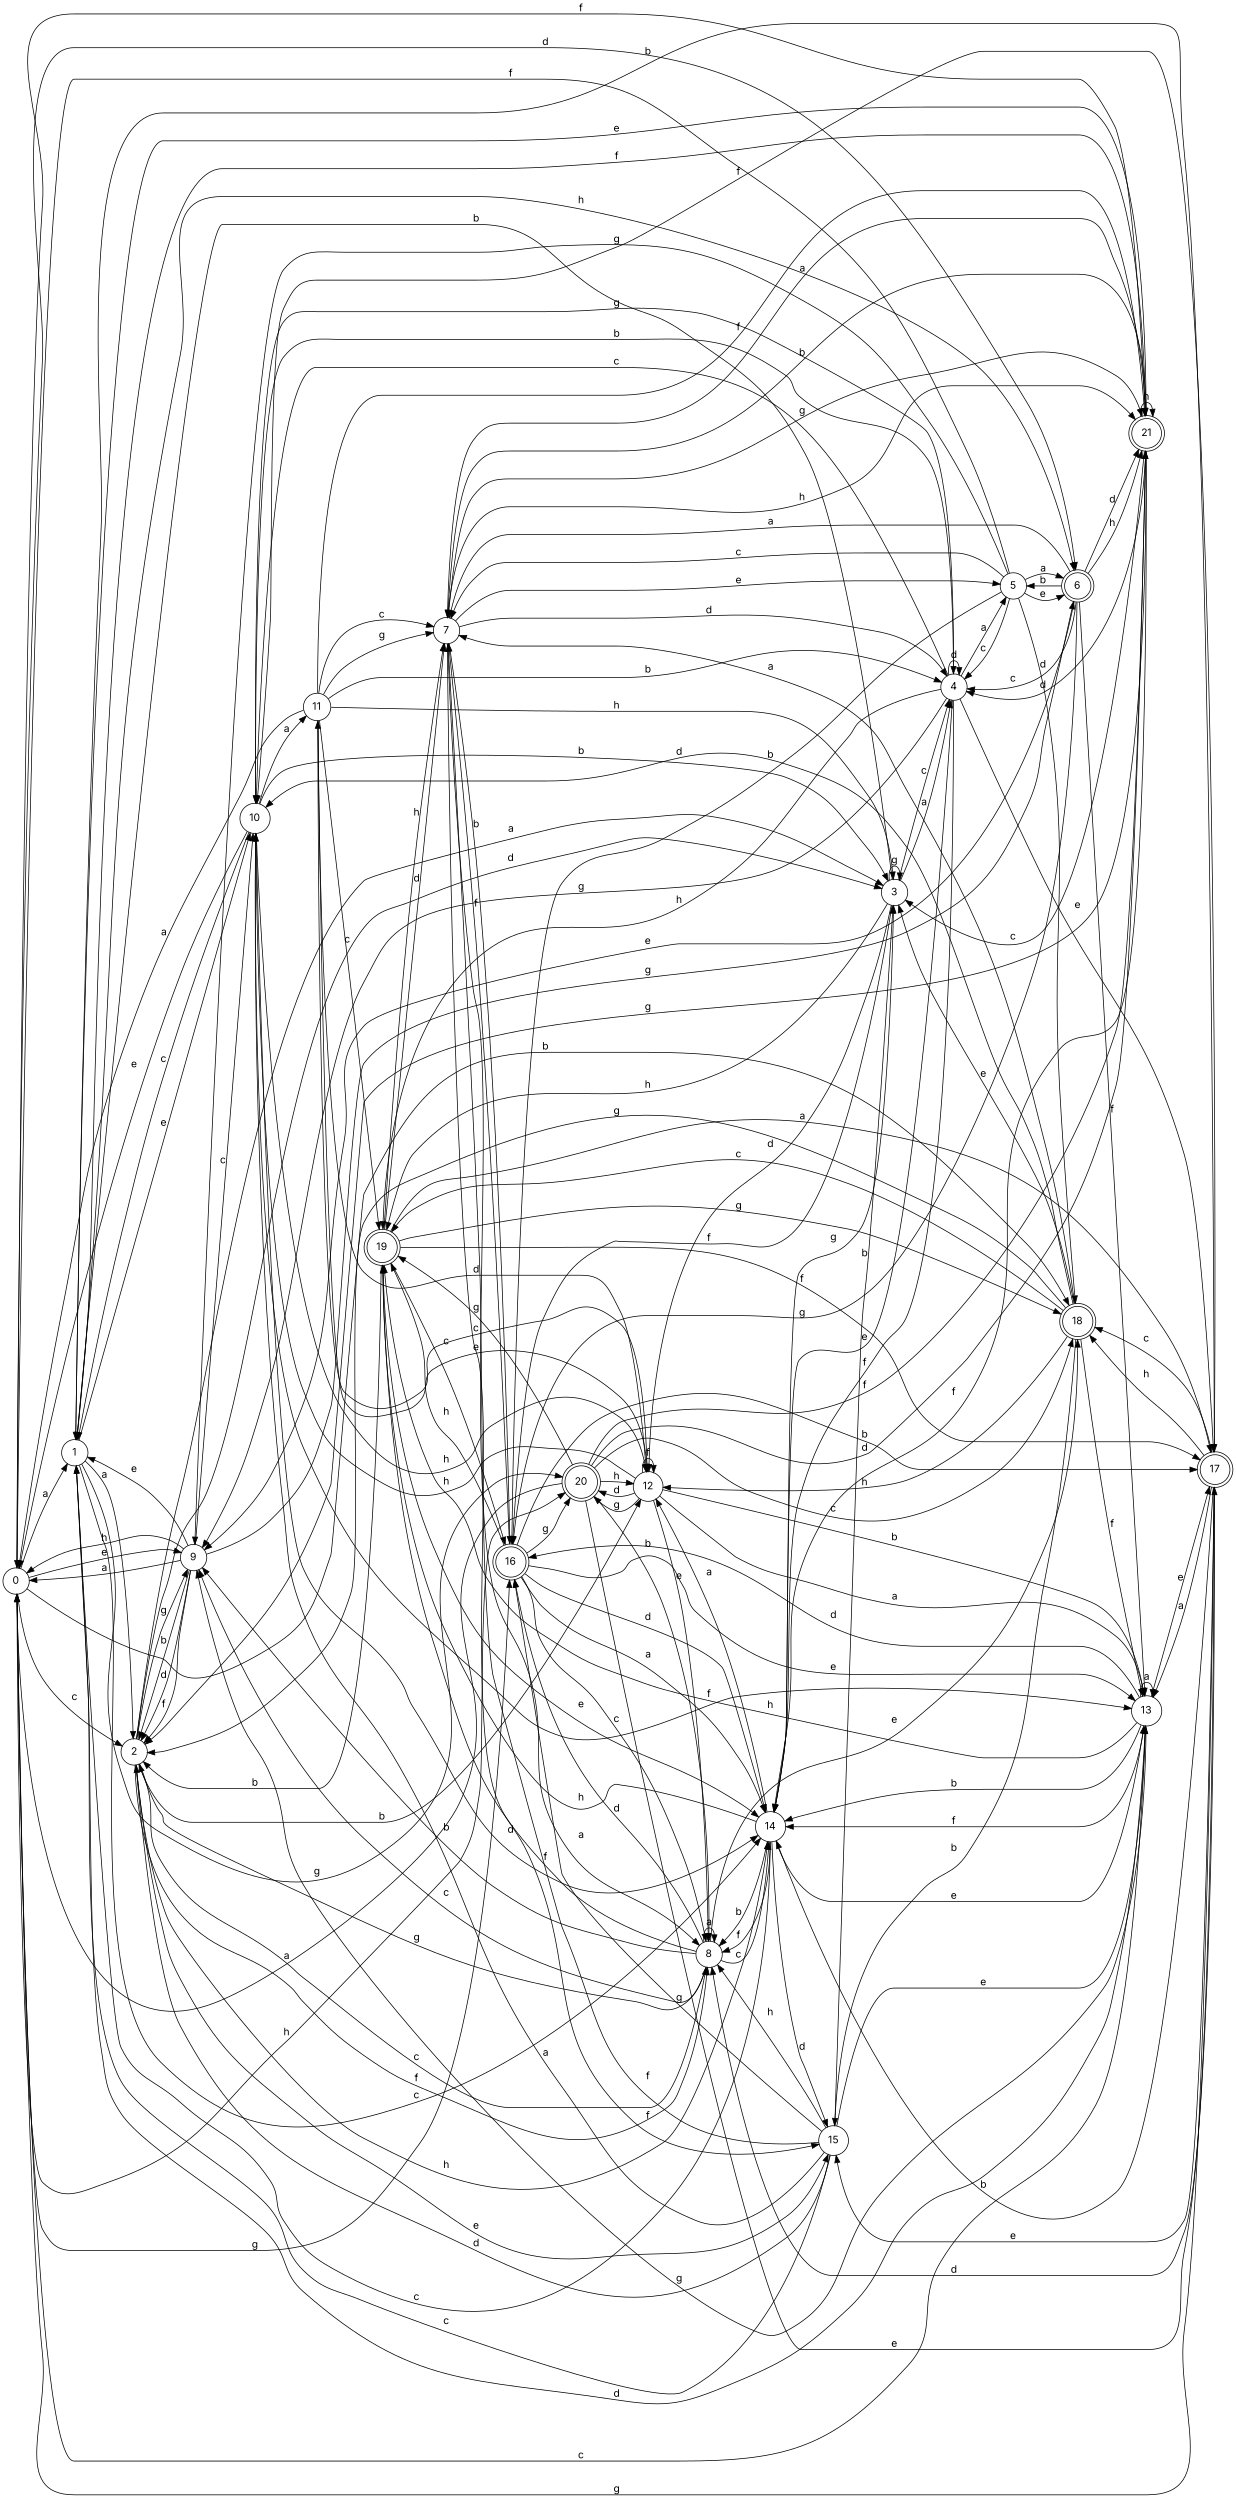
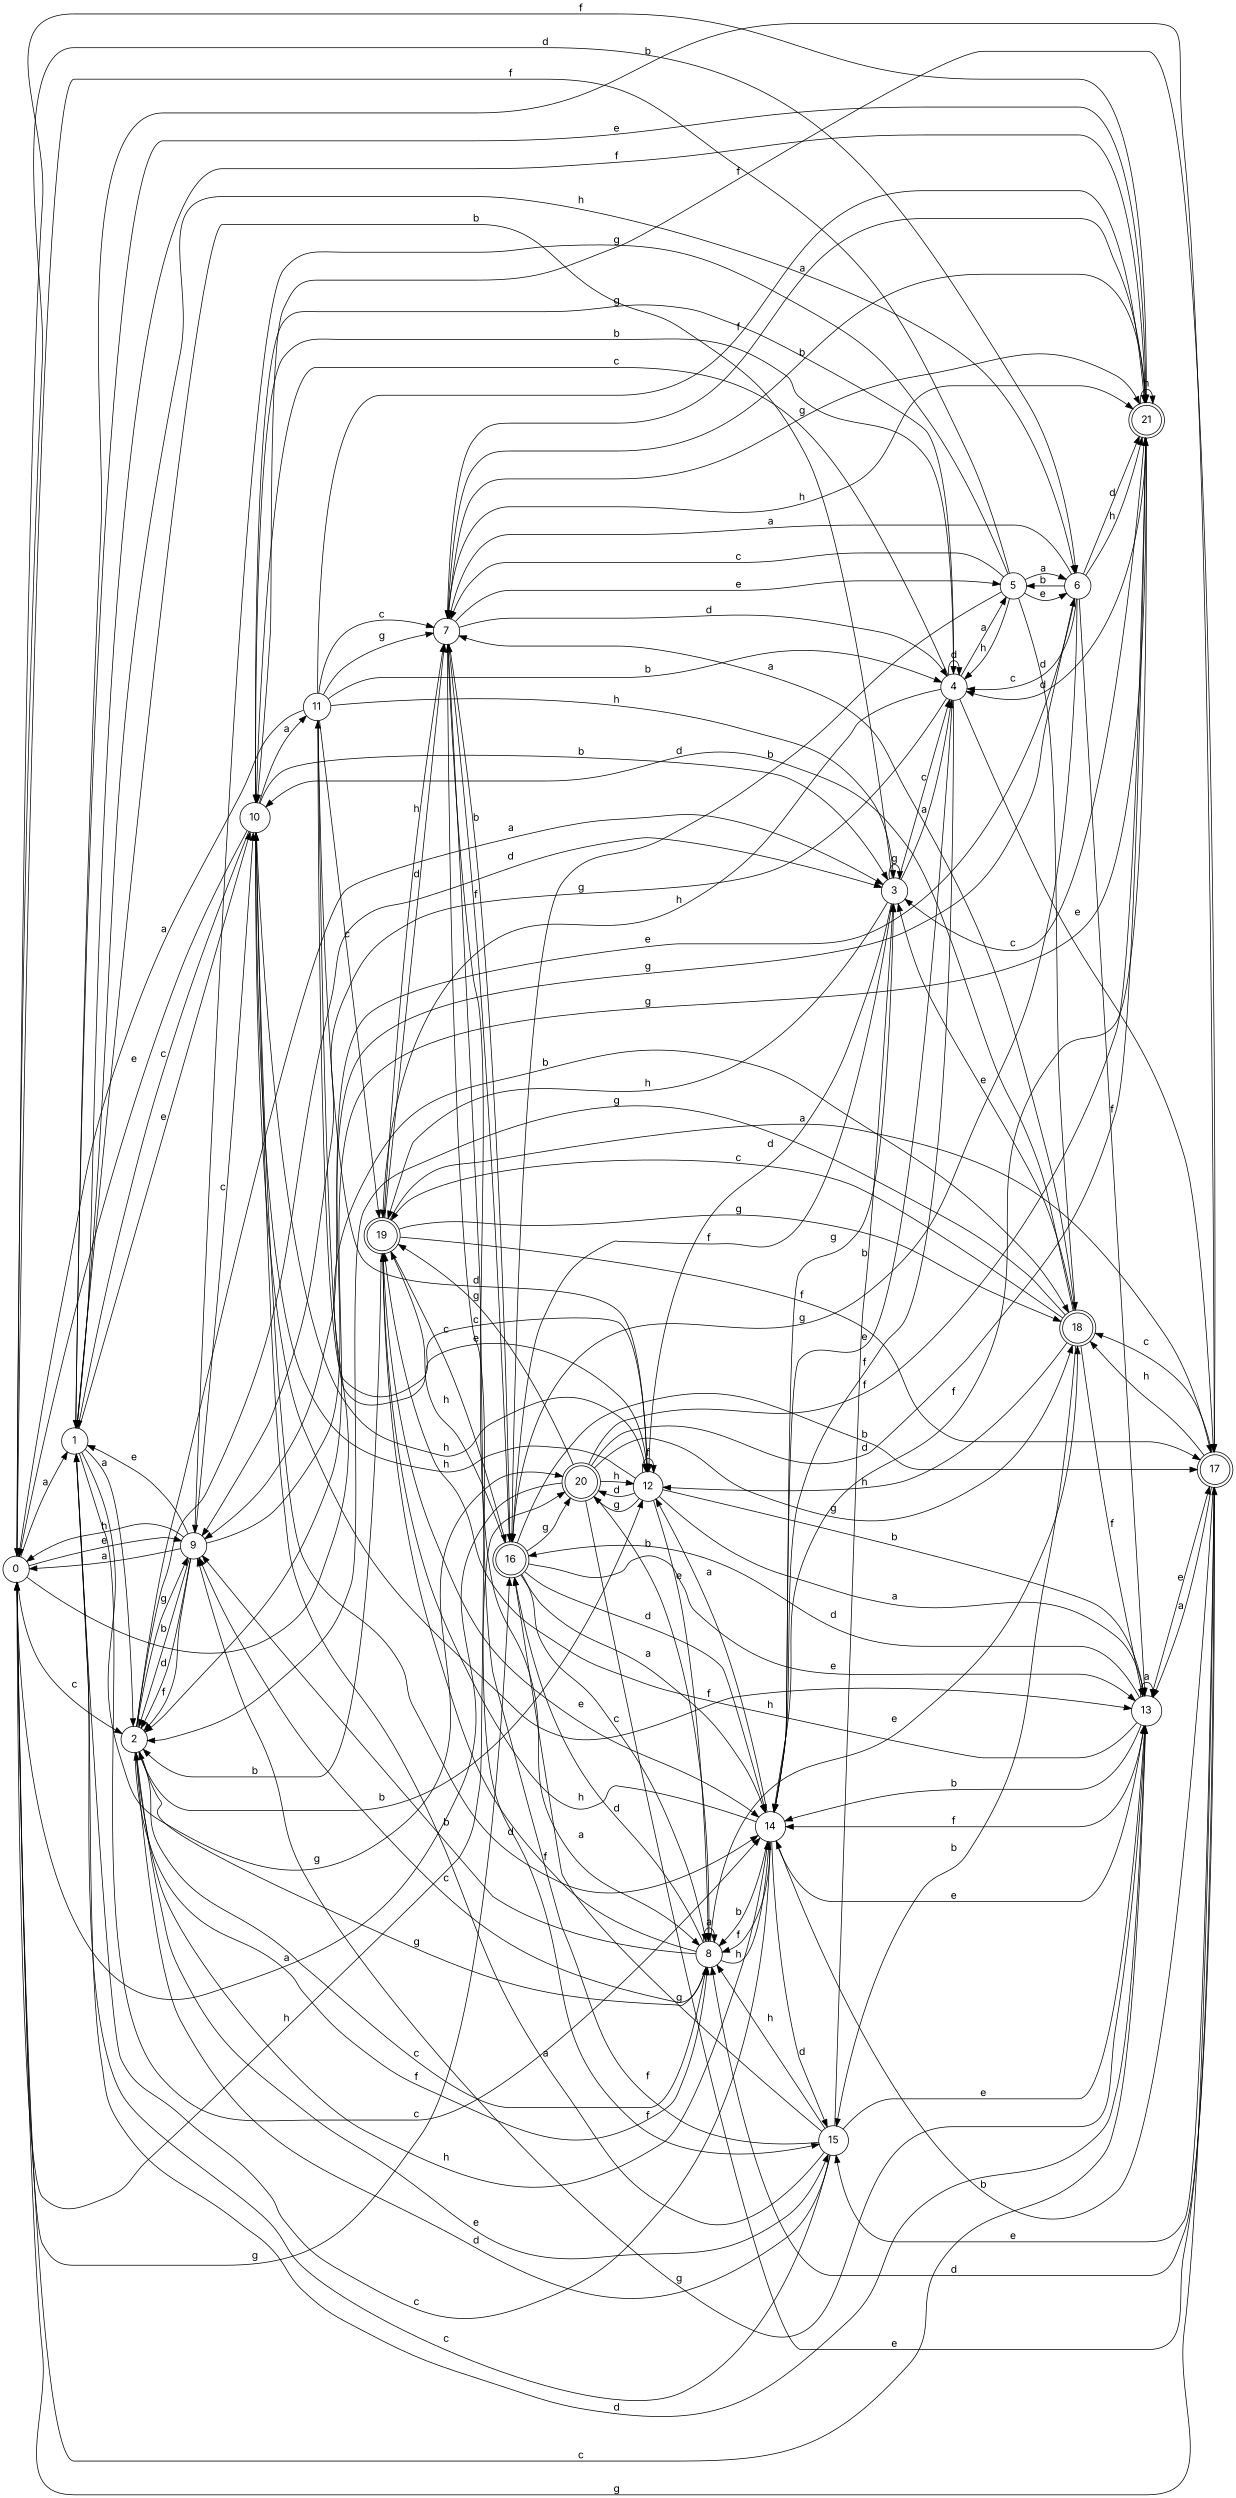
  digraph {
    fontname=Inter
    rankdir=LR
    node [color=black fillcolor=white fontname=Inter shape=circle style=filled]
    edge [fontname=Inter]
    n1 [label=0]
    n2 [label=1]
    n3 [label=2]
-   n4 [label=6 shape=doublecircle style="rounded,filled"]
+   n4 [label=6 style="rounded,filled"]
    n5 [label=9]
    n6 [label=16 shape=doublecircle style="rounded,filled"]
    n7 [label=18 shape=doublecircle style="rounded,filled"]
    n8 [label=20 shape=doublecircle style="rounded,filled"]
    n9 [label=21 shape=doublecircle style="rounded,filled"]
    n10 [label=10]
    n11 [label=13]
    n12 [label=14]
    n13 [label=17 shape=doublecircle style="rounded,filled"]
    n14 [label=3]
    n15 [label=8]
    n16 [label=12]
    n17 [label=15]
    n18 [label=4]
    n19 [label=5]
    n20 [label=7]
    n21 [label=19 shape=doublecircle style="rounded,filled"]
    n22 [label=11]
    n1 -> n2 [label=a]
    n1 -> n3 [label=c]
    n1 -> n4 [label=d]
    n1 -> n5 [label=e]
    n1 -> n6 [label=g]
    n1 -> n7 [label=b]
    n1 -> n8 [label=h]
    n1 -> n9 [label=f]
    n2 -> n3 [label=a]
    n2 -> n4 [label=h]
    n2 -> n8 [label=g]
    n2 -> n9 [label=f]
    n2 -> n10 [label=e]
    n2 -> n11 [label=d]
    n2 -> n12 [label=c]
    n2 -> n13 [label=b]
    n3 -> n5 [label=g]
    n3 -> n12 [label=h]
    n3 -> n14 [label=a]
    n3 -> n14 [label=d]
    n3 -> n15 [label=c]
    n3 -> n15 [label=f]
    n3 -> n16 [label=b]
    n3 -> n17 [label=e]
    n4 -> n5 [label=e]
    n4 -> n6 [label=g]
    n4 -> n9 [label=d]
    n4 -> n9 [label=h]
    n4 -> n11 [label=f]
    n4 -> n18 [label=c]
    n4 -> n19 [label=b]
    n4 -> n20 [label=a]
    n5 -> n1 [label=a]
    n5 -> n1 [label=h]
    n5 -> n2 [label=e]
    n5 -> n3 [label=b]
    n5 -> n3 [label=d]
    n5 -> n3 [label=f]
    n5 -> n4 [label=g]
    n5 -> n10 [label=c]
    n6 -> n8 [label=g]
    n6 -> n11 [label=e]
    n6 -> n12 [label=a]
    n6 -> n12 [label=d]
    n6 -> n13 [label=b]
    n6 -> n15 [label=c]
    n6 -> n20 [label=f]
    n6 -> n21 [label=h]
    n7 -> n3 [label=g]
    n7 -> n10 [label=d]
    n7 -> n11 [label=f]
    n7 -> n14 [label=e]
    n7 -> n16 [label=h]
    n7 -> n17 [label=b]
    n7 -> n20 [label=a]
    n7 -> n21 [label=c]
    n8 -> n1 [label=a]
-   n8 -> n7 [label=c]
+   n8 -> n7 [label=g]
    n8 -> n9 [label=d]
    n8 -> n9 [label=f]
    n8 -> n13 [label=e]
    n8 -> n15 [label=b]
    n8 -> n16 [label=h]
    n8 -> n21 [label=g]
    n9 -> n2 [label=e]
    n9 -> n3 [label=g]
    n9 -> n9 [label=h]
    n9 -> n12 [label=f]
    n9 -> n14 [label=c]
    n9 -> n18 [label=d]
    n9 -> n20 [label=a]
    n9 -> n20 [label=b]
    n10 -> n1 [label=e]
    n10 -> n2 [label=c]
    n10 -> n11 [label=f]
    n10 -> n12 [label=d]
    n10 -> n14 [label=b]
    n10 -> n16 [label=h]
    n10 -> n18 [label=g]
    n10 -> n22 [label=a]
    n11 -> n1 [label=c]
    n11 -> n5 [label=g]
    n11 -> n6 [label=d]
    n11 -> n11 [label=a]
    n11 -> n12 [label=b]
    n11 -> n12 [label=f]
    n11 -> n13 [label=e]
    n11 -> n21 [label=h]
    n12 -> n2 [label=c]
    n12 -> n11 [label=e]
    n12 -> n14 [label=g]
    n12 -> n15 [label=b]
    n12 -> n15 [label=f]
    n12 -> n16 [label=a]
    n12 -> n17 [label=d]
    n12 -> n21 [label=h]
    n13 -> n1 [label=g]
    n13 -> n7 [label=c]
    n13 -> n7 [label=h]
    n13 -> n10 [label=f]
    n13 -> n11 [label=a]
    n13 -> n12 [label=b]
    n13 -> n15 [label=d]
    n13 -> n17 [label=e]
    n14 -> n2 [label=b]
    n14 -> n6 [label=f]
    n14 -> n14 [label=g]
    n14 -> n16 [label=d]
    n14 -> n18 [label=a]
    n14 -> n18 [label=c]
    n14 -> n21 [label=h]
    n15 -> n3 [label=g]
    n15 -> n5 [label=b]
    n15 -> n5 [label=c]
    n15 -> n6 [label=d]
    n15 -> n7 [label=e]
-   n15 -> n12 [label=c]
+   n15 -> n12 [label=h]
    n15 -> n15 [label=a]
    n15 -> n21 [label=f]
    n16 -> n8 [label=d]
    n16 -> n8 [label=g]
    n16 -> n10 [label=h]
    n16 -> n11 [label=a]
    n16 -> n11 [label=b]
    n16 -> n15 [label=e]
    n16 -> n16 [label=f]
    n16 -> n22 [label=c]
    n17 -> n2 [label=c]
    n17 -> n3 [label=d]
    n17 -> n6 [label=g]
    n17 -> n10 [label=a]
    n17 -> n11 [label=e]
    n17 -> n14 [label=b]
    n17 -> n15 [label=h]
    n17 -> n20 [label=f]
    n18 -> n5 [label=g]
    n18 -> n10 [label=b]
    n18 -> n10 [label=c]
    n18 -> n12 [label=e]
    n18 -> n12 [label=f]
    n18 -> n13 [label=e]
    n18 -> n18 [label=d]
    n18 -> n19 [label=a]
    n18 -> n21 [label=h]
    n19 -> n1 [label=f]
    n19 -> n4 [label=a]
    n19 -> n4 [label=e]
    n19 -> n5 [label=g]
    n19 -> n6 [label=b]
    n19 -> n7 [label=d]
-   n19 -> n18 [label=c]
+   n19 -> n18 [label=h]
    n19 -> n20 [label=c]
    n20 -> n6 [label=b]
    n20 -> n9 [label=g]
    n20 -> n9 [label=h]
    n20 -> n15 [label=a]
    n20 -> n17 [label=f]
    n20 -> n18 [label=d]
    n20 -> n19 [label=e]
    n21 -> n3 [label=b]
    n21 -> n6 [label=c]
    n21 -> n7 [label=g]
    n21 -> n12 [label=e]
    n21 -> n13 [label=a]
    n21 -> n13 [label=f]
    n21 -> n20 [label=d]
    n21 -> n20 [label=h]
    n22 -> n1 [label=a]
    n22 -> n9 [label=f]
    n22 -> n14 [label=h]
    n22 -> n16 [label=d]
    n22 -> n16 [label=e]
    n22 -> n18 [label=b]
    n22 -> n20 [label=c]
    n22 -> n20 [label=g]
    n22 -> n21 [label=c]
  }
